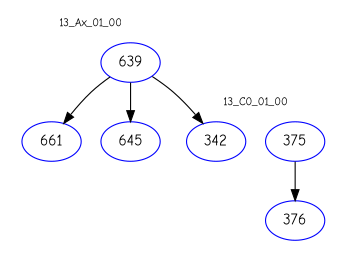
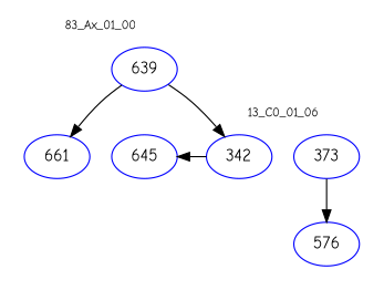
  digraph {
    fontname="Comic Neue"
    node [color=blue fontname="Comic Neue"]
    edge [color=black fontname="Comic Neue"]
    n1 [label=639]
    n2 [label=661]
    n3 [label=645]
-   n4 [label=375]
+   n4 [label=373]
    n5 [label=342]
-   n6 [label=376]
+   n6 [label=576]
    subgraph cluster_1 {
      color=white
      fontsize=10
-     label="13_Ax_01_00"
+     label="83_Ax_01_00"
      n1
      n2
      n3
    }
    subgraph cluster_2 {
      color=white
      fontsize=10
-     label="13_C0_01_00"
+     label="13_C0_01_06"
      n4
      n5
      n6
    }
    n1 -> n2
-   n1 -> n3
+   n5 -> n3
    n1 -> n5
    n4 -> n6
  }
